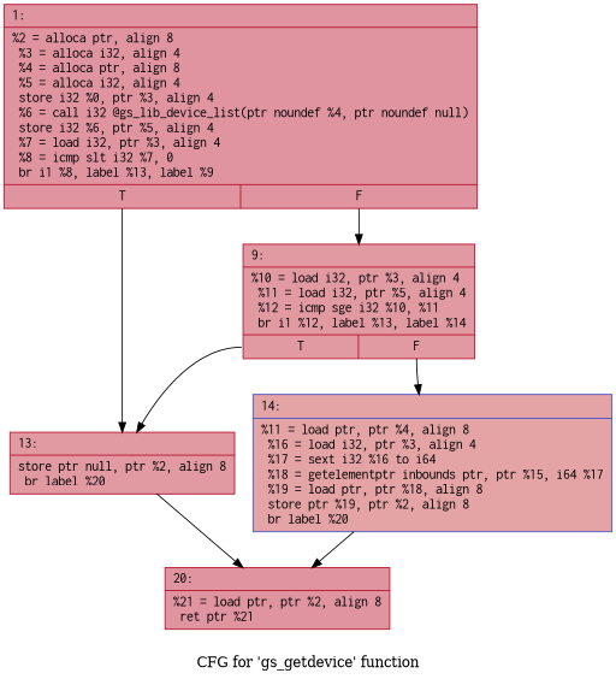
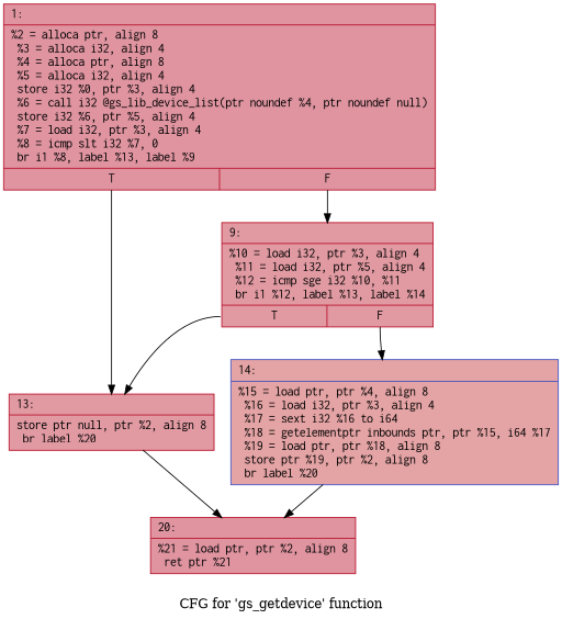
  digraph {
    label="CFG for 'gs_getdevice' function"
    node [color="#b70d28ff" fillcolor="#b70d2870" fontname=Courier shape=record style=filled]
    n1 [label="{1:\l|  %2 = alloca ptr, align 8\l  %3 = alloca i32, align 4\l  %4 = alloca ptr, align 8\l  %5 = alloca i32, align 4\l  store i32 %0, ptr %3, align 4\l  %6 = call i32 @gs_lib_device_list(ptr noundef %4, ptr noundef null)\l  store i32 %6, ptr %5, align 4\l  %7 = load i32, ptr %3, align 4\l  %8 = icmp slt i32 %7, 0\l  br i1 %8, label %13, label %9\l|{<s0>T|<s1>F}}"]
    n2 [fillcolor="#bb1b2c70" label="{13:\l|  store ptr null, ptr %2, align 8\l  br label %20\l}"]
    n3 [fillcolor="#bb1b2c70" label="{9:\l|  %10 = load i32, ptr %3, align 4\l  %11 = load i32, ptr %5, align 4\l  %12 = icmp sge i32 %10, %11\l  br i1 %12, label %13, label %14\l|{<s0>T|<s1>F}}"]
    n4 [label="{20:\l|  %21 = load ptr, ptr %2, align 8\l  ret ptr %21\l}"]
-   n5 [color="#3d50c3ff" fillcolor="#c32e3170" label="{14:\l|  %11 = load ptr, ptr %4, align 8\l  %16 = load i32, ptr %3, align 4\l  %17 = sext i32 %16 to i64\l  %18 = getelementptr inbounds ptr, ptr %15, i64 %17\l  %19 = load ptr, ptr %18, align 8\l  store ptr %19, ptr %2, align 8\l  br label %20\l}"]
+   n5 [color="#3d50c3ff" fillcolor="#c32e3170" label="{14:\l|  %15 = load ptr, ptr %4, align 8\l  %16 = load i32, ptr %3, align 4\l  %17 = sext i32 %16 to i64\l  %18 = getelementptr inbounds ptr, ptr %15, i64 %17\l  %19 = load ptr, ptr %18, align 8\l  store ptr %19, ptr %2, align 8\l  br label %20\l}"]
    n1 -> n2 [tailport=s0]
    n1 -> n3 [tailport=s1]
    n2 -> n4
    n3 -> n2 [tailport=s0]
    n3 -> n5 [tailport=s1]
    n5 -> n4
  }
